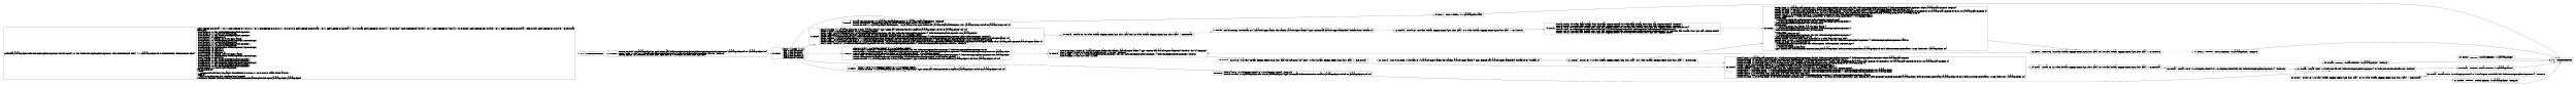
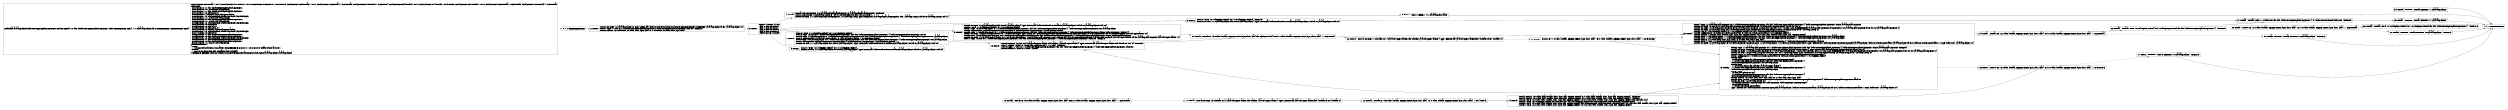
  digraph {
    rankdir=LR
    node [shape=record]
    n1 [label="{0\:\ ?|MTH_ENTER_BLOCK\l}"]
    n2 [label="{2\:\ 0x0000|0x0000: INVOKE  (r0 I:java.lang.Object) =  type: STATIC call: kotlin.coroutines.intrinsics.IntrinsicsKt.getCOROUTINE_SUSPENDED():java.lang.Object A[MD:():java.lang.Object (m)]\l0x0004: IGET  (r1 I:int) = (r10 I:kotlin.text.Regex$splitToSequence$1) kotlin.text.Regex$splitToSequence$1.label int  (LINE:273)\l0x0006: CONST  (r2 I:??[boolean, int, float, short, byte, char]) = (1 ??[boolean, int, float, short, byte, char]) \l}"]
    n3 [label="{3\:\ 0x0007|0x0007: SWITCH  (r1 I:??)\l case 0: goto B:9:0x002d\l case 1: goto B:8:0x0027\l case 2: goto B:7:0x0018\l case 3: goto B:6:0x0012\l default: goto B:4:0x009a \l}"]
    n4 [label="{4\:\ 0x000a|0x000a: NEW_INSTANCE  (r11 I:java.lang.IllegalStateException) =  java.lang.IllegalStateException  (LINE:289)\l0x000c: CONST_STR  (r0 I:java.lang.String) =  \"call to 'resume' before 'invoke' with coroutine\" \l0x000e: INVOKE  (r11 I:java.lang.IllegalStateException), (r0 I:java.lang.String) type: DIRECT call: java.lang.IllegalStateException.\<init\>(java.lang.String):void A[MD:(java.lang.String):void (c)]\l}"]
    n5 [label="{6\:\ 0x0012|0x0012: MOVE  (r0 I:??[OBJECT, ARRAY]) = (r10 I:??[OBJECT, ARRAY])  (LINE:273)\l0x0013: INVOKE  (r11 I:java.lang.Object A[D('$result' java.lang.Object)]) type: STATIC call: kotlin.ResultKt.throwOnFailure(java.lang.Object):void A[MD:(java.lang.Object):void (m)]\l}"]
    n6 [label="{7\:\ 0x0018|0x0018: MOVE  (r1 I:??[OBJECT, ARRAY]) = (r10 I:??[OBJECT, ARRAY]) \l0x0019: IGET  (r3 I:int) = (r1 I:kotlin.text.Regex$splitToSequence$1 A[D('this' kotlin.text.Regex$splitToSequence$1)]) kotlin.text.Regex$splitToSequence$1.I$0 int \l0x001b: IGET  (r4 I:java.lang.Object) = (r1 I:kotlin.text.Regex$splitToSequence$1 A[D('this' kotlin.text.Regex$splitToSequence$1)]) kotlin.text.Regex$splitToSequence$1.L$1 java.lang.Object \l0x001d: CHECK_CAST (r4 I:java.util.regex.Matcher) = (java.util.regex.Matcher) (r4 I:??[OBJECT, ARRAY]) \l0x001f: IGET  (r5 I:java.lang.Object) = (r1 I:kotlin.text.Regex$splitToSequence$1 A[D('this' kotlin.text.Regex$splitToSequence$1)]) kotlin.text.Regex$splitToSequence$1.L$0 java.lang.Object \l0x0021: CHECK_CAST (r5 I:kotlin.sequences.SequenceScope) = (kotlin.sequences.SequenceScope) (r5 I:??[OBJECT, ARRAY]) \l0x0023: INVOKE  (r11 I:java.lang.Object A[D('$result' java.lang.Object)]) type: STATIC call: kotlin.ResultKt.throwOnFailure(java.lang.Object):void A[MD:(java.lang.Object):void (m)]\l}"]
    n7 [label="{8\:\ 0x0027|0x0027: MOVE  (r0 I:??[OBJECT, ARRAY]) = (r10 I:??[OBJECT, ARRAY]) \l0x0028: INVOKE  (r11 I:java.lang.Object A[D('$result' java.lang.Object)]) type: STATIC call: kotlin.ResultKt.throwOnFailure(java.lang.Object):void A[MD:(java.lang.Object):void (m)]\l}"]
    n8 [label="{9\:\ 0x002d|0x002d: INVOKE  (r11 I:java.lang.Object A[D('$result' java.lang.Object)]) type: STATIC call: kotlin.ResultKt.throwOnFailure(java.lang.Object):void A[MD:(java.lang.Object):void (m)]\l0x0030: MOVE  (r1 I:??[OBJECT, ARRAY]) = (r10 I:??[OBJECT, ARRAY]) \l0x0031: IGET  (r3 I:java.lang.Object) = (r1 I:kotlin.text.Regex$splitToSequence$1 A[D('this' kotlin.text.Regex$splitToSequence$1)]) kotlin.text.Regex$splitToSequence$1.L$0 java.lang.Object \l0x0033: CHECK_CAST (r3 I:kotlin.sequences.SequenceScope) = (kotlin.sequences.SequenceScope) (r3 I:??[OBJECT, ARRAY]) \l0x0035: IGET  (r4 I:kotlin.text.Regex) = (r1 I:kotlin.text.Regex$splitToSequence$1 A[D('this' kotlin.text.Regex$splitToSequence$1)]) kotlin.text.Regex$splitToSequence$1.this$0 kotlin.text.Regex  (LINE:274)\l0x0037: INVOKE  (r4 I:java.util.regex.Pattern) = (r4 I:kotlin.text.Regex) type: STATIC call: kotlin.text.Regex.access$getNativePattern$p(kotlin.text.Regex):java.util.regex.Pattern A[MD:(kotlin.text.Regex):java.util.regex.Pattern (m)]\l0x003b: IGET  (r5 I:java.lang.CharSequence) = (r1 I:kotlin.text.Regex$splitToSequence$1 A[D('this' kotlin.text.Regex$splitToSequence$1)]) kotlin.text.Regex$splitToSequence$1.$input java.lang.CharSequence \l0x003d: INVOKE  (r4 I:java.util.regex.Matcher) = (r4 I:java.util.regex.Pattern), (r5 I:java.lang.CharSequence) type: VIRTUAL call: java.util.regex.Pattern.matcher(java.lang.CharSequence):java.util.regex.Matcher A[MD:(java.lang.CharSequence):java.util.regex.Matcher (c)]\l0x0041: IGET  (r5 I:int) = (r1 I:kotlin.text.Regex$splitToSequence$1 A[D('this' kotlin.text.Regex$splitToSequence$1)]) kotlin.text.Regex$splitToSequence$1.$limit int  (LINE:275)\l}"]
    n9 [label="{5\:\ 0x0011|0x0011: THROW  (r11 I:java.lang.Throwable) \l}"]
    n10 [label="{27\:\ 0x00a5|0x00a5: SGET  (r1 I:kotlin.Unit A[D('this' kotlin.text.Regex$splitToSequence$1)]) =  kotlin.Unit.INSTANCE kotlin.Unit  (LINE:289)\l}"]
    n11 [label="{18\:\ 0x0073|0x0073: INVOKE  (r6 I:int) = (r4 I:java.util.regex.Matcher A[D('matcher' java.util.regex.Matcher)]) type: VIRTUAL call: java.util.regex.Matcher.end():int A[MD:():int (c)] (LINE:285)\l0x0077: ARITH  (r3 I:int) = (r3 I:int A[D('splitCount' int)]) + (r2 I:int)  (LINE:286)\l0x0078: IGET  (r7 I:int) = (r1 I:kotlin.text.Regex$splitToSequence$1 A[D('this' kotlin.text.Regex$splitToSequence$1)]) kotlin.text.Regex$splitToSequence$1.$limit int \l0x007a: ARITH  (r7 I:int) = (r7 I:int) \- (r2 I:int) \l}"]
    n12 [label="{10\:\ 0x0043|0x0043: IF  (r5 I:??[int, boolean, OBJECT, ARRAY, byte, short, char]) == (r2 I:??[int, boolean, OBJECT, ARRAY, byte, short, char])  \-\> B:29:0x00a8 \l}"]
    n13 [label="{1\:\ ?|MTH_EXIT_BLOCK\l}"]
-   n14 [label="{28\:\ 0x00a7|RETURN\l|0x00a7: RETURN  (r1 I:java.lang.Pattern) \l}"]
+   n14 [label="{28\:\ 0x00a7|RETURN\l|0x00a7: RETURN  (r1 I:java.lang.Object) \l}"]
    n15 [label="{19\:\ 0x007b|0x007b: IF  (r3 I:??[int, boolean, OBJECT, ARRAY, byte, short, char] A[D('splitCount' int)]) == (r7 I:??[int, boolean, OBJECT, ARRAY, byte, short, char])  \-\> B:23:0x0084 \l}"]
    n16 [label="{20\:\ 0x007d|0x007d: INVOKE  (r7 I:boolean) = (r4 I:java.util.regex.Matcher A[D('matcher' java.util.regex.Matcher)]) type: VIRTUAL call: java.util.regex.Matcher.find():boolean A[MD:():boolean (c)]\l}"]
    n17 [label="{23\:\ 0x0084|0x0084: IGET  (r2 I:java.lang.CharSequence) = (r1 I:kotlin.text.Regex$splitToSequence$1 A[D('this' kotlin.text.Regex$splitToSequence$1)]) kotlin.text.Regex$splitToSequence$1.$input java.lang.CharSequence \l0x0086: INVOKE  (r3 I:int) = (r2 I:java.lang.CharSequence) type: INTERFACE call: java.lang.CharSequence.length():int A[MD:():int (c)]\l0x008a: INVOKE  (r2 I:java.lang.CharSequence) = (r2 I:java.lang.CharSequence), (r6 I:int A[D('nextStart' int)]), (r3 I:int) type: INTERFACE call: java.lang.CharSequence.subSequence(int, int):java.lang.CharSequence A[MD:(int, int):java.lang.CharSequence (c)]\l0x008e: INVOKE  (r2 I:java.lang.String) = (r2 I:java.lang.Object) type: VIRTUAL call: java.lang.Object.toString():java.lang.String A[MD:():java.lang.String (c)]\l0x0092: MOVE  (r3 I:??[OBJECT, ARRAY]) = (r1 I:??[OBJECT, ARRAY] A[D('this' kotlin.text.Regex$splitToSequence$1)]) \l0x0093: CHECK_CAST (r3 I:kotlin.coroutines.Continuation) = (kotlin.coroutines.Continuation) (r3 I:??[OBJECT, ARRAY]) \l0x0095: CONST  (r4 I:??[int, float, boolean, short, byte, char, OBJECT, ARRAY]) = (0 ??[int, float, boolean, short, byte, char, OBJECT, ARRAY]) \l0x0096: IPUT  (r4 I:java.lang.Object), (r1 I:kotlin.text.Regex$splitToSequence$1 A[D('this' kotlin.text.Regex$splitToSequence$1)]) kotlin.text.Regex$splitToSequence$1.L$0 java.lang.Object \l0x0098: IPUT  (r4 I:java.lang.Object), (r1 I:kotlin.text.Regex$splitToSequence$1 A[D('this' kotlin.text.Regex$splitToSequence$1)]) kotlin.text.Regex$splitToSequence$1.L$1 java.lang.Object \l0x009a: CONST  (r4 I:??[int, float, short, byte, char]) = (3 ??[int, float, short, byte, char]) \l0x009b: IPUT  (r4 I:int), (r1 I:kotlin.text.Regex$splitToSequence$1 A[D('this' kotlin.text.Regex$splitToSequence$1)]) kotlin.text.Regex$splitToSequence$1.label int \l0x009d: INVOKE  (r2 I:java.lang.Object) = (r5 I:kotlin.sequences.SequenceScope), (r2 I:java.lang.Object), (r3 I:kotlin.coroutines.Continuation) type: VIRTUAL call: kotlin.sequences.SequenceScope.yield(java.lang.Object, kotlin.coroutines.Continuation):java.lang.Object A[MD:(T, kotlin.coroutines.Continuation\<? super kotlin.Unit\>):java.lang.Object (m)]\l}"]
    n18 [label="{21\:\ 0x0081|0x0081: IF  (r7 I:??[int, boolean, OBJECT, ARRAY, byte, short, char]) != (0 ??[int, boolean, OBJECT, ARRAY, byte, short, char])  \-\> B:15:0x0052 \l}"]
    n19 [label="{24\:\ 0x00a1|0x00a1: IF  (r2 I:??[int, boolean, OBJECT, ARRAY, byte, short, char]) != (r0 I:??[int, boolean, OBJECT, ARRAY, byte, short, char])  \-\> B:26:0x00a4 \l}"]
    n20 [label="{15\:\ 0x0052|0x0052: IGET  (r7 I:java.lang.CharSequence) = (r1 I:kotlin.text.Regex$splitToSequence$1 A[D('this' kotlin.text.Regex$splitToSequence$1)]) kotlin.text.Regex$splitToSequence$1.$input java.lang.CharSequence  (LINE:284)\l0x0054: INVOKE  (r8 I:int) = (r4 I:java.util.regex.Matcher A[D('matcher' java.util.regex.Matcher)]) type: VIRTUAL call: java.util.regex.Matcher.start():int A[MD:():int (c)]\l0x0058: INVOKE  (r7 I:java.lang.CharSequence) = (r7 I:java.lang.CharSequence), (r6 I:int A[D('nextStart' int)]), (r8 I:int) type: INTERFACE call: java.lang.CharSequence.subSequence(int, int):java.lang.CharSequence A[MD:(int, int):java.lang.CharSequence (c)]\l0x005c: INVOKE  (r6 I:java.lang.String A[D('nextStart' int)]) = (r7 I:java.lang.Object) type: VIRTUAL call: java.lang.Object.toString():java.lang.String A[MD:():java.lang.String (c)]\l0x0060: MOVE  (r7 I:??[OBJECT, ARRAY]) = (r1 I:??[OBJECT, ARRAY] A[D('this' kotlin.text.Regex$splitToSequence$1)]) \l0x0061: CHECK_CAST (r7 I:kotlin.coroutines.Continuation) = (kotlin.coroutines.Continuation) (r7 I:??[OBJECT, ARRAY]) \l0x0063: IPUT  \l  (r5 I:java.lang.Object A[D('$this$sequence' kotlin.sequences.SequenceScope)])\l  (r1 I:kotlin.text.Regex$splitToSequence$1 A[D('this' kotlin.text.Regex$splitToSequence$1)])\l kotlin.text.Regex$splitToSequence$1.L$0 java.lang.Object \l0x0065: IPUT  \l  (r4 I:java.lang.Object A[D('matcher' java.util.regex.Matcher)])\l  (r1 I:kotlin.text.Regex$splitToSequence$1 A[D('this' kotlin.text.Regex$splitToSequence$1)])\l kotlin.text.Regex$splitToSequence$1.L$1 java.lang.Object \l0x0067: IPUT  \l  (r3 I:int A[D('splitCount' int)])\l  (r1 I:kotlin.text.Regex$splitToSequence$1 A[D('this' kotlin.text.Regex$splitToSequence$1)])\l kotlin.text.Regex$splitToSequence$1.I$0 int \l0x0069: CONST  (r8 I:??[int, float, short, byte, char]) = (2 ??[int, float, short, byte, char]) \l0x006a: IPUT  (r8 I:int), (r1 I:kotlin.text.Regex$splitToSequence$1 A[D('this' kotlin.text.Regex$splitToSequence$1)]) kotlin.text.Regex$splitToSequence$1.label int \l0x006c: INVOKE  (r6 I:java.lang.Object) = \l  (r5 I:kotlin.sequences.SequenceScope A[D('$this$sequence' kotlin.sequences.SequenceScope)])\l  (r6 I:java.lang.Object)\l  (r7 I:kotlin.coroutines.Continuation)\l type: VIRTUAL call: kotlin.sequences.SequenceScope.yield(java.lang.Object, kotlin.coroutines.Continuation):java.lang.Object A[MD:(T, kotlin.coroutines.Continuation\<? super kotlin.Unit\>):java.lang.Object (m)]\l}"]
    n21 [label="{16\:\ 0x0070|0x0070: IF  (r6 I:??[int, boolean, OBJECT, ARRAY, byte, short, char]) != (r0 I:??[int, boolean, OBJECT, ARRAY, byte, short, char])  \-\> B:18:0x0073 \l}"]
    n22 [label="{17\:\ 0x0072|RETURN\l|0x0072: RETURN  (r0 I:java.lang.Object)  (LINE:273)\l}"]
    n23 [label="{25\:\ 0x00a3|RETURN\l|0x00a3: RETURN  (r0 I:java.lang.Object)  (LINE:273)\l}"]
    n24 [label="{26\:\ 0x00a4|0x00a4: MOVE  (r0 I:??[OBJECT, ARRAY]) = (r1 I:??[OBJECT, ARRAY] A[D('this' kotlin.text.Regex$splitToSequence$1)])  (LINE:288)\l}"]
    n25 [label="{34\:\ 0x00bd|RETURN\l|0x00bd: RETURN  (r1 I:java.lang.Object) \l}"]
    n26 [label="{11\:\ 0x0045|0x0045: INVOKE  (r5 I:boolean) = (r4 I:java.util.regex.Matcher A[D('matcher' java.util.regex.Matcher)]) type: VIRTUAL call: java.util.regex.Matcher.find():boolean A[MD:():boolean (c)]\l}"]
    n27 [label="{12\:\ 0x0049|0x0049: IF  (r5 I:??[int, boolean, OBJECT, ARRAY, byte, short, char]) != (0 ??[int, boolean, OBJECT, ARRAY, byte, short, char])  \-\> B:14:0x004c \l}"]
    n28 [label="{14\:\ 0x004c|0x004c: CONST  (r5 I:??[int, float, boolean, short, byte, char, OBJECT, ARRAY]) = (0 ??[int, float, boolean, short, byte, char, OBJECT, ARRAY])  (LINE:280)\l0x004d: CONST  (r6 I:??[int, float, boolean, short, byte, char, OBJECT, ARRAY]) = (0 ??[int, float, boolean, short, byte, char, OBJECT, ARRAY])  (LINE:281)\l0x004e: MOVE  (r9 I:??[int, float, boolean, short, byte, char, OBJECT, ARRAY]) = (r5 I:??[int, float, boolean, short, byte, char, OBJECT, ARRAY] A[D('nextStart' int)]) \l0x004f: MOVE  (r5 I:??[OBJECT, ARRAY] A[D('nextStart' int)]) = (r3 I:??[OBJECT, ARRAY] A[D('$this$sequence' kotlin.sequences.SequenceScope)]) \l0x0050: MOVE  (r3 I:??[int, float, boolean, short, byte, char, OBJECT, ARRAY] A[D('$this$sequence' kotlin.sequences.SequenceScope)]) = (r6 I:??[int, float, boolean, short, byte, char, OBJECT, ARRAY]) \l0x0051: MOVE  (r6 I:??[int, float, boolean, short, byte, char, OBJECT, ARRAY]) = (r9 I:??[int, float, boolean, short, byte, char, OBJECT, ARRAY]) \l}"]
    n29 [label="{30\:\ 0x00b7|0x00b7: IF  (r2 I:??[int, boolean, OBJECT, ARRAY, byte, short, char]) != (r0 I:??[int, boolean, OBJECT, ARRAY, byte, short, char])  \-\> B:32:0x00ba \l}"]
    n30 [label="{31\:\ 0x00b9|RETURN\l|0x00b9: RETURN  (r0 I:java.lang.Object)  (LINE:273)\l}"]
    n31 [label="{32\:\ 0x00ba|0x00ba: MOVE  (r0 I:??[OBJECT, ARRAY]) = (r1 I:??[OBJECT, ARRAY] A[D('this' kotlin.text.Regex$splitToSequence$1)])  (LINE:276)\l}"]
    n32 [label="{public final java.lang.Object kotlin.text.Regex$splitToSequence$1.invokeSuspend((r10 'this' I:kotlin.text.Regex$splitToSequence$1 A[IMMUTABLE_TYPE, THIS]), (r11 I:java.lang.Object A[IMMUTABLE_TYPE, METHOD_ARGUMENT]))  | CROSS_EDGE: B:28:0x00a7 \-\> B:1:?, CROSS_EDGE: B:17:0x0072 \-\> B:1:?, BACK_EDGE: B:16:0x0070 \-\> B:18:0x0073, CROSS_EDGE: B:25:0x00a3 \-\> B:1:?, CROSS_EDGE: B:26:0x00a4 \-\> B:27:0x00a5, CROSS_EDGE: B:19:0x007b \-\> B:23:0x0084, CROSS_EDGE: B:34:0x00bd \-\> B:1:?, CROSS_EDGE: B:14:0x004c \-\> B:15:0x0052, CROSS_EDGE: B:31:0x00b9 \-\> B:1:?, CROSS_EDGE: B:32:0x00ba \-\> B:33:0x00bb, CROSS_EDGE: B:10:0x0043 \-\> B:29:0x00a8\lDebug Info:\l  0x0013\-0x0018: r0 'this' Lkotlin\/text\/Regex$splitToSequence$1;\l  0x0013\-0x0018: r11 '$result' Ljava\/lang\/Object;\l  0x0019\-0x0027: r1 'this' Lkotlin\/text\/Regex$splitToSequence$1;\l  0x001b\-0x0027: r3 'splitCount' I\l  0x001f\-0x0027: r4 'matcher' Ljava\/util\/regex\/Matcher;\l  0x0023\-0x0027: r5 '$this$sequence' Lkotlin\/sequences\/SequenceScope;\l  0x0019\-0x0027: r11 '$result' Ljava\/lang\/Object;\l  0x0028\-0x002d: r0 'this' Lkotlin\/text\/Regex$splitToSequence$1;\l  0x0028\-0x002d: r11 '$result' Ljava\/lang\/Object;\l  0x0035\-0x0052: r3 '$this$sequence' Lkotlin\/sequences\/SequenceScope;\l  0x004d\-0x0052: r5 'nextStart' I\l  0x0052\-0x0060: r6 'nextStart' I\l  0x0052\-0x0083: r3 'splitCount' I\l  0x0041\-0x0083: r4 'matcher' Ljava\/util\/regex\/Matcher;\l  0x0052\-0x0084: r5 '$this$sequence' Lkotlin\/sequences\/SequenceScope;\l  0x0077\-0x0092: r6 'nextStart' I\l  0x0031\-0x00a5: r1 'this' Lkotlin\/text\/Regex$splitToSequence$1;\l  0x00a5\-0x00a8: r0 'this' Lkotlin\/text\/Regex$splitToSequence$1;\l  0x00a8\-0x00b7: r3 '$this$sequence' Lkotlin\/sequences\/SequenceScope;\l  0x00a8\-0x00bb: r1 'this' Lkotlin\/text\/Regex$splitToSequence$1;\l  0x00bb\-0x00c9: r0 'this' Lkotlin\/text\/Regex$splitToSequence$1;\l  0x0031\-0x00c9: r11 '$result' Ljava\/lang\/Object;\lJadxCommentsAttr\{\l WARN: \l \-\> Unsupported multi\-entry loop pattern (BACK_EDGE: B:16:0x0070 \-\> B:18:0x0073). Please submit an issue!!!\l DEBUG: \l \-\> Don't trust debug lines info. Repeating lines: [273=5]\}\lMETHOD_OVERRIDE: [kotlin.coroutines.jvm.internal.BaseContinuationImpl.invokeSuspend(java.lang.Object):java.lang.Object]\l}"]
    n1 -> n2
    n2 -> n3
    n3 -> n4
    n3 -> n5
    n3 -> n6
    n3 -> n7
    n3 -> n8
    n4 -> n9
    n5 -> n10
    n6 -> n11
-   n8 -> n12
+   n8 -> n15
    n9 -> n13
    n10 -> n14
    n11 -> n15
    n12 -> n26 [style=dashed]
    n14 -> n13
    n15 -> n16 [style=dashed]
    n15 -> n17
    n16 -> n18
    n17 -> n19
    n18 -> n17 [style=dashed]
    n18 -> n20
    n19 -> n23 [style=dashed]
    n19 -> n24
    n20 -> n21
    n21 -> n11
    n21 -> n22 [style=dashed]
    n22 -> n13
    n23 -> n13
    n24 -> n10
    n25 -> n13
    n26 -> n27
    n27 -> n28
    n28 -> n20
    n29 -> n30 [style=dashed]
    n29 -> n31
    n30 -> n13
    n32 -> n1
  }
